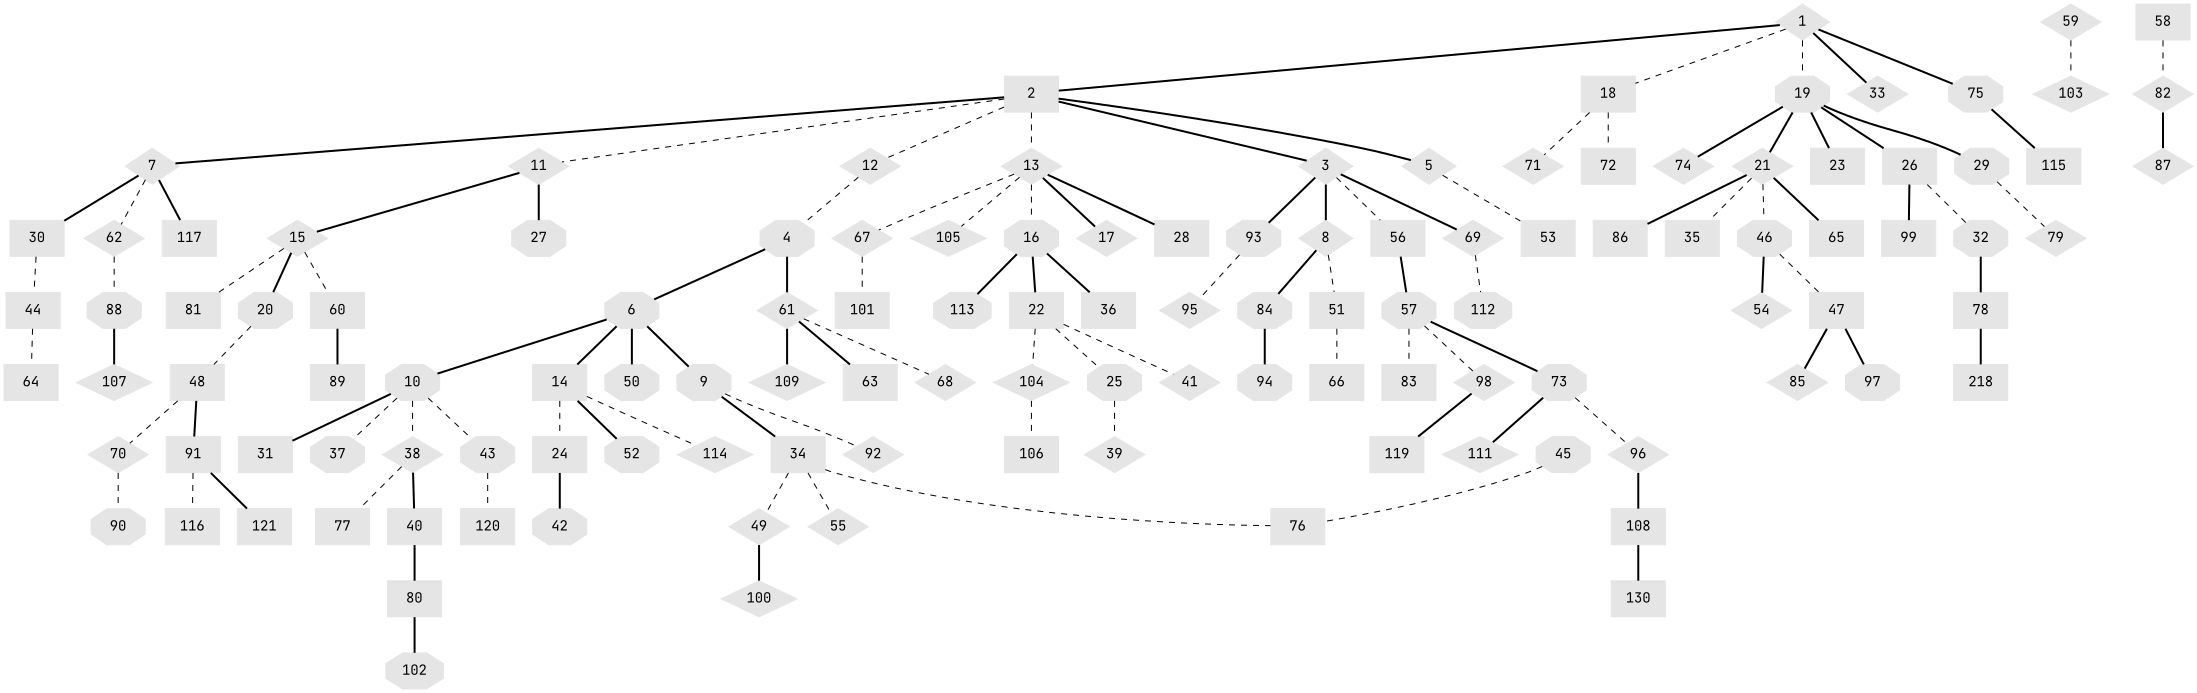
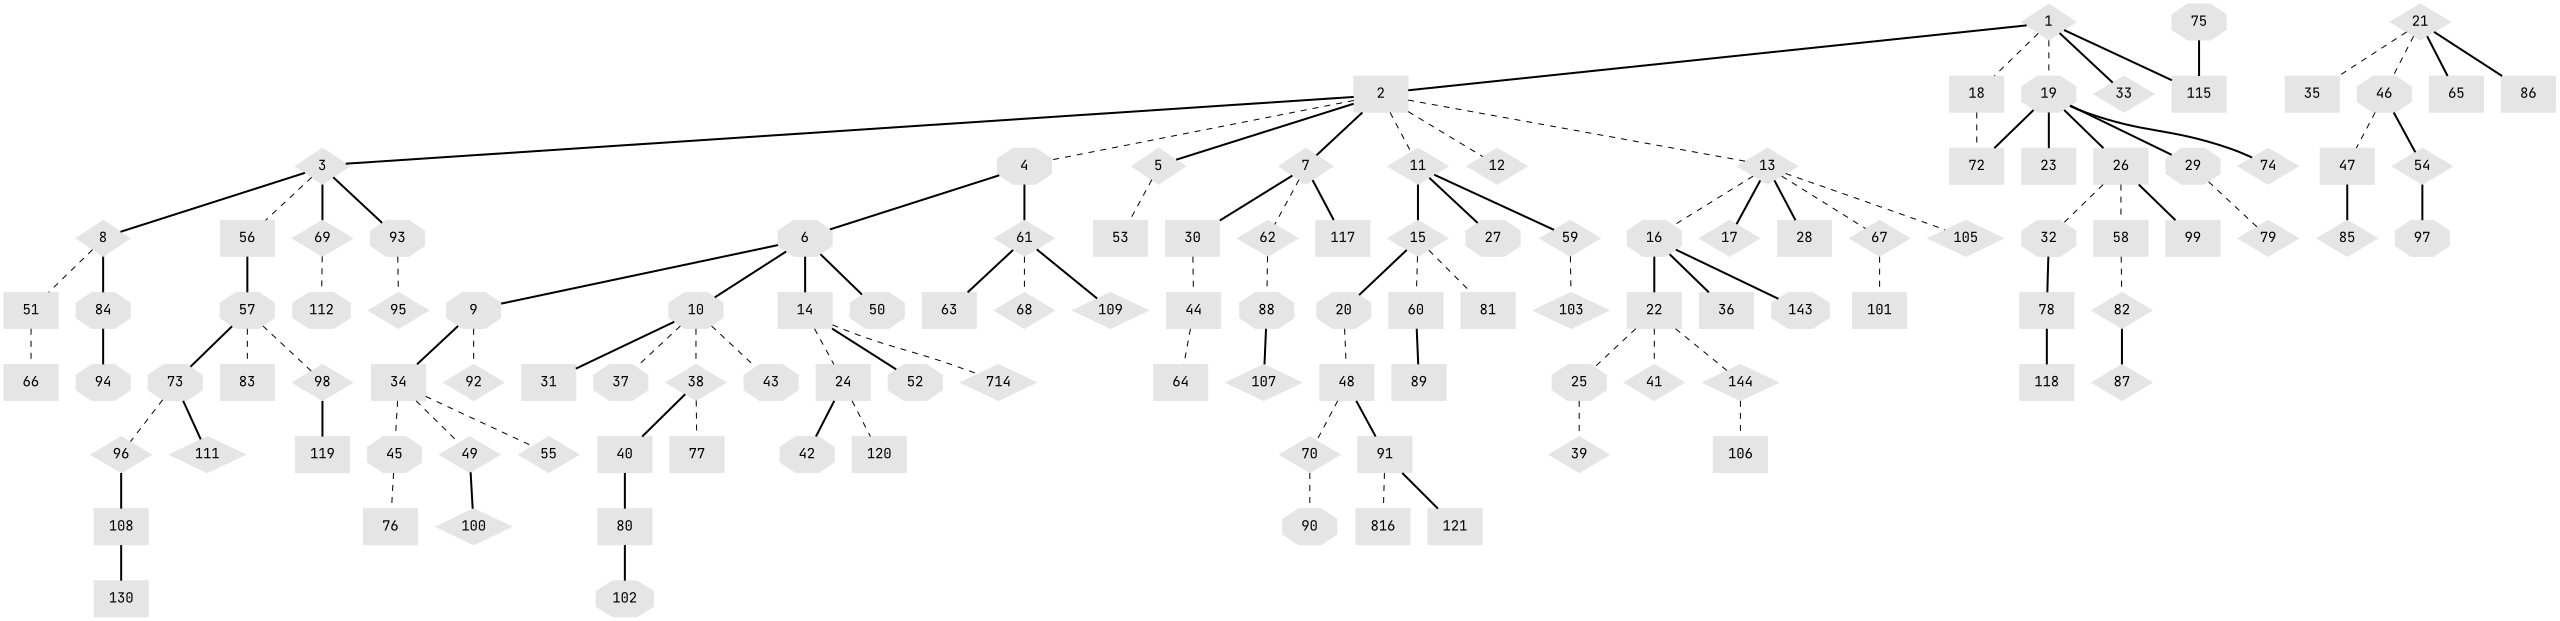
  graph {
    fontname="JetBrains Mono"
    node [color=gray90 fontname="JetBrains Mono" shape=box style=filled]
    edge [fontname="JetBrains Mono" style=bold]
    1 [shape=diamond]
    2
    18
    19 [shape=octagon]
    33 [shape=diamond]
    75 [shape=octagon]
    3 [shape=diamond]
    4 [shape=octagon]
    5 [shape=diamond]
    7 [shape=diamond]
    11 [shape=diamond]
    12 [shape=diamond]
    13 [shape=diamond]
-   71 [shape=diamond]
    72
    21 [shape=diamond]
    23
    26
    29 [shape=octagon]
    74 [shape=diamond]
    115
    8 [shape=diamond]
    56
    69 [shape=diamond]
    93 [shape=octagon]
    6 [shape=octagon]
    61 [shape=diamond]
    53
    30
    62 [shape=diamond]
    117
    15 [shape=diamond]
    27 [shape=octagon]
    59 [shape=diamond]
    16 [shape=octagon]
    17 [shape=diamond]
    28
    67 [shape=diamond]
    105 [shape=diamond]
    51
    84 [shape=octagon]
    57 [shape=octagon]
    112 [shape=octagon]
    95 [shape=diamond]
    9 [shape=octagon]
    10 [shape=octagon]
    14
    50 [shape=octagon]
    63
    68 [shape=diamond]
    109 [shape=diamond]
    34
    92 [shape=diamond]
    31
    37 [shape=octagon]
    38 [shape=diamond]
    43 [shape=octagon]
    24
    52 [shape=octagon]
-   114 [shape=diamond]
+   114 [shape=diamond label=714]
    44
    88 [shape=octagon]
    66
    94 [shape=octagon]
    45 [shape=octagon]
    49 [shape=diamond]
    55 [shape=diamond]
    40
    77
    20 [shape=octagon]
    60
    81
    103 [shape=diamond]
    22
    36
-   113 [shape=octagon]
+   113 [shape=octagon label=143]
    101
    42 [shape=octagon]
    120
    48
    89
    25 [shape=octagon]
    41 [shape=diamond]
-   104 [shape=diamond]
+   104 [shape=diamond label=144]
    35
    46 [shape=octagon]
    65
    86
    32 [shape=octagon]
    58
    99
    79 [shape=diamond]
    70 [shape=diamond]
    91
    47
    54 [shape=diamond]
    39 [shape=diamond]
    106
    78
    82 [shape=diamond]
    64
-   118 [label=218]
+   118
    76
    100 [shape=diamond]
    80
    102 [shape=octagon]
    85 [shape=diamond]
    97 [shape=octagon]
    90 [shape=octagon]
-   116
+   116 [label=816]
    121
    73 [shape=octagon]
    83
    98 [shape=diamond]
    96 [shape=diamond]
    111 [shape=diamond]
    119
    87 [shape=diamond]
    107 [shape=diamond]
    108
    n121 [label=130]
    1 -- 2
    1 -- 18 [style=dashed]
    1 -- 19 [style=dashed]
    1 -- 33
-   1 -- 75
+   1 -- 115
    2 -- 3
-   12 -- 4 [style=dashed]
+   2 -- 4 [style=dashed]
    2 -- 5
    2 -- 7
    2 -- 11 [style=dashed]
    2 -- 12 [style=dashed]
    2 -- 13 [style=dashed]
-   18 -- 71 [style=dashed]
    18 -- 72 [style=dashed]
-   19 -- 21
+   19 -- 72
    19 -- 23
    19 -- 26
    19 -- 29
    19 -- 74
    75 -- 115
    3 -- 8
    3 -- 56 [style=dashed]
    3 -- 69
    3 -- 93
    4 -- 6
    4 -- 61
    5 -- 53 [style=dashed]
    7 -- 30
    7 -- 62 [style=dashed]
    7 -- 117
    11 -- 15
    11 -- 27
+   11 -- 59
    13 -- 16 [style=dashed]
    13 -- 17
    13 -- 28
    13 -- 67 [style=dashed]
    13 -- 105 [style=dashed]
    21 -- 35 [style=dashed]
    21 -- 46 [style=dashed]
    21 -- 65
    21 -- 86
    26 -- 32 [style=dashed]
+   26 -- 58 [style=dashed]
    26 -- 99
    29 -- 79 [style=dashed]
    8 -- 51 [style=dashed]
    8 -- 84
    56 -- 57
    69 -- 112 [style=dashed]
    93 -- 95 [style=dashed]
    6 -- 9
    6 -- 10
    6 -- 14
    6 -- 50
    61 -- 63
    61 -- 68 [style=dashed]
    61 -- 109
    30 -- 44 [style=dashed]
    62 -- 88 [style=dashed]
    15 -- 20
    15 -- 60 [style=dashed]
    15 -- 81 [style=dashed]
    59 -- 103 [style=dashed]
    16 -- 22
    16 -- 36
    16 -- 113
    67 -- 101 [style=dashed]
    51 -- 66 [style=dashed]
    84 -- 94
    57 -- 73
    57 -- 83 [style=dashed]
    57 -- 98 [style=dashed]
    9 -- 34
    9 -- 92 [style=dashed]
    10 -- 31
    10 -- 37 [style=dashed]
    10 -- 38 [style=dashed]
    10 -- 43 [style=dashed]
    14 -- 24 [style=dashed]
    14 -- 52
    14 -- 114 [style=dashed]
-   34 -- 76 [style=dashed]
+   34 -- 45 [style=dashed]
    34 -- 49 [style=dashed]
    34 -- 55 [style=dashed]
    38 -- 40
    38 -- 77 [style=dashed]
    24 -- 42
-   43 -- 120 [style=dashed]
+   24 -- 120 [style=dashed]
    44 -- 64 [style=dashed]
    88 -- 107
    45 -- 76 [style=dashed]
    49 -- 100
    40 -- 80
    20 -- 48 [style=dashed]
    60 -- 89
    22 -- 25 [style=dashed]
    22 -- 41 [style=dashed]
    22 -- 104 [style=dashed]
    48 -- 70 [style=dashed]
    48 -- 91
    25 -- 39 [style=dashed]
    104 -- 106 [style=dashed]
    46 -- 47 [style=dashed]
    46 -- 54
    32 -- 78
    58 -- 82 [style=dashed]
    70 -- 90 [style=dashed]
    91 -- 116 [style=dashed]
    91 -- 121
    47 -- 85
-   47 -- 97
+   54 -- 97
    78 -- 118
    82 -- 87
    80 -- 102
    73 -- 96 [style=dashed]
    73 -- 111
    98 -- 119
    96 -- 108
    108 -- n121
  }
